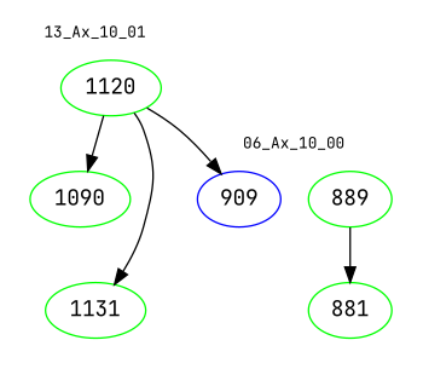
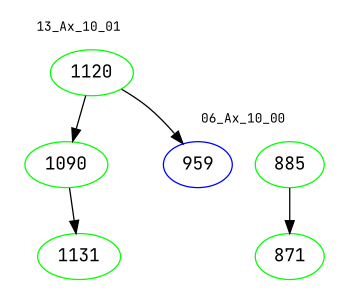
  digraph {
    fontname="JetBrains Mono"
    node [color=green fontname="JetBrains Mono"]
    edge [color=black fontname="JetBrains Mono"]
    n1 [label=1120]
    n2 [label=1090]
    n3 [label=1131]
-   n4 [label=889]
-   n5 [label=881]
-   n6 [color=blue label=909]
+   n4 [label=885]
+   n5 [label=871]
+   n6 [color=blue label=959]
    subgraph cluster_1 {
      color=white
      fontsize=10
      label="13_Ax_10_01"
      n1
      n2
      n3
    }
    subgraph cluster_2 {
      color=white
      fontsize=10
      label="06_Ax_10_00"
      n4
      n5
      n6
    }
    n1 -> n2
-   n1 -> n3
+   n2 -> n3
    n1 -> n6
    n4 -> n5
  }
